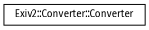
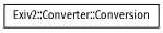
  digraph {
    rankdir=LR
    fontname="Fira Sans"
-   n1 [color=black fillcolor=white fontname="Fira Sans" fontsize=10 height=0.2 label="Exiv2::Converter::Converter" shape=record style=filled width=0.4]
+   n1 [color=black fillcolor=white fontname="Fira Sans" fontsize=10 height=0.2 label="Exiv2::Converter::Conversion" shape=record style=filled width=0.4]
  }
